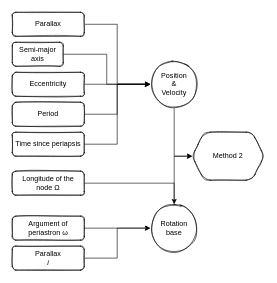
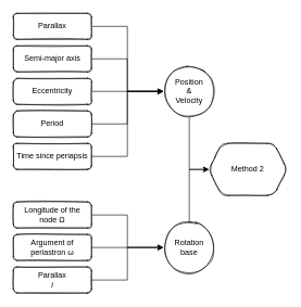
  <mxCell id="0" />
  <mxCell id="1" parent="0" />
  <mxCell id="2" value="Method 2" style="shape=hexagon;perimeter=hexagonPerimeter2;whiteSpace=wrap;html=1;fixedSize=1;sketch=1;rounded=1;" vertex="1" parent="1"><mxGeometry x="320" y="220" width="120" height="80" as="geometry" /></mxCell>
  <mxCell id="3" style="edgeStyle=orthogonalEdgeStyle;rounded=0;orthogonalLoop=1;jettySize=auto;html=1;entryX=0;entryY=0.5;entryDx=0;entryDy=0;" edge="1" parent="1" source="4" target="6"><mxGeometry relative="1" as="geometry" /></mxCell>
- <mxCell id="4" value="Semi-major axis" style="rounded=1;whiteSpace=wrap;html=1;sketch=1;" vertex="1" parent="1"><mxGeometry x="20" y="70" width="85" height="40" as="geometry" /></mxCell>
+ <mxCell id="4" value="Semi-major axis" style="rounded=1;whiteSpace=wrap;html=1;sketch=1;" vertex="1" parent="1"><mxGeometry x="20" y="70" width="120" height="40" as="geometry" /></mxCell>
  <mxCell id="5" style="edgeStyle=orthogonalEdgeStyle;rounded=0;orthogonalLoop=1;jettySize=auto;html=1;entryX=0;entryY=0.5;entryDx=0;entryDy=0;" edge="1" parent="1" source="6" target="2"><mxGeometry relative="1" as="geometry" /></mxCell>
  <mxCell id="6" value="Position&lt;br&gt;&amp;amp;&lt;br&gt;Velocity" style="ellipse;whiteSpace=wrap;html=1;aspect=fixed;sketch=1;rounded=1;" vertex="1" parent="1"><mxGeometry x="250" y="100" width="80" height="80" as="geometry" /></mxCell>
  <mxCell id="7" style="edgeStyle=orthogonalEdgeStyle;rounded=0;orthogonalLoop=1;jettySize=auto;html=1;entryX=0;entryY=0.5;entryDx=0;entryDy=0;" edge="1" parent="1" source="8" target="2"><mxGeometry relative="1" as="geometry" /></mxCell>
  <mxCell id="8" value="Rotation&lt;br&gt;base" style="ellipse;whiteSpace=wrap;html=1;aspect=fixed;sketch=1;rounded=1;" vertex="1" parent="1"><mxGeometry x="250" y="340" width="80" height="80" as="geometry" /></mxCell>
  <mxCell id="9" style="edgeStyle=orthogonalEdgeStyle;rounded=0;orthogonalLoop=1;jettySize=auto;html=1;entryX=0;entryY=0.5;entryDx=0;entryDy=0;" edge="1" parent="1" source="10" target="6"><mxGeometry relative="1" as="geometry" /></mxCell>
  <mxCell id="10" value="Parallax" style="rounded=1;whiteSpace=wrap;html=1;sketch=1;" vertex="1" parent="1"><mxGeometry x="20" y="20" width="120" height="40" as="geometry" /></mxCell>
  <mxCell id="11" style="edgeStyle=orthogonalEdgeStyle;rounded=0;orthogonalLoop=1;jettySize=auto;html=1;" edge="1" parent="1" source="12" target="6"><mxGeometry relative="1" as="geometry" /></mxCell>
  <mxCell id="12" value="Eccentricity" style="rounded=1;whiteSpace=wrap;html=1;sketch=1;" vertex="1" parent="1"><mxGeometry x="20" y="120" width="120" height="40" as="geometry" /></mxCell>
  <mxCell id="13" style="edgeStyle=orthogonalEdgeStyle;rounded=0;orthogonalLoop=1;jettySize=auto;html=1;entryX=0;entryY=0.5;entryDx=0;entryDy=0;" edge="1" parent="1" source="14" target="6"><mxGeometry relative="1" as="geometry" /></mxCell>
  <mxCell id="14" value="Period" style="rounded=1;whiteSpace=wrap;html=1;sketch=1;" vertex="1" parent="1"><mxGeometry x="20" y="170" width="120" height="40" as="geometry" /></mxCell>
  <mxCell id="15" style="edgeStyle=orthogonalEdgeStyle;rounded=0;orthogonalLoop=1;jettySize=auto;html=1;entryX=0;entryY=0.5;entryDx=0;entryDy=0;" edge="1" parent="1" source="16" target="6"><mxGeometry relative="1" as="geometry" /></mxCell>
  <mxCell id="16" value="Time since periapsis" style="rounded=1;whiteSpace=wrap;html=1;sketch=1;" vertex="1" parent="1"><mxGeometry x="20" y="220" width="120" height="40" as="geometry" /></mxCell>
  <mxCell id="17" style="edgeStyle=orthogonalEdgeStyle;rounded=0;orthogonalLoop=1;jettySize=auto;html=1;" edge="1" parent="1" source="18" target="8"><mxGeometry relative="1" as="geometry" /></mxCell>
- <mxCell id="18" value="Longitude of the &lt;br&gt;node Ω" style="rounded=1;whiteSpace=wrap;html=1;sketch=1;" vertex="1" parent="1"><mxGeometry x="20" y="285" width="120" height="40" as="geometry" /></mxCell>
+ <mxCell id="18" value="Longitude of the &lt;br&gt;node Ω" style="rounded=1;whiteSpace=wrap;html=1;sketch=1;" vertex="1" parent="1"><mxGeometry x="20" y="310" width="120" height="40" as="geometry" /></mxCell>
  <mxCell id="19" style="edgeStyle=orthogonalEdgeStyle;rounded=0;orthogonalLoop=1;jettySize=auto;html=1;entryX=0;entryY=0.5;entryDx=0;entryDy=0;" edge="1" parent="1" source="20" target="8"><mxGeometry relative="1" as="geometry" /></mxCell>
  <mxCell id="20" value="Argument of periastron ω" style="rounded=1;whiteSpace=wrap;html=1;sketch=1;" vertex="1" parent="1"><mxGeometry x="20" y="360" width="120" height="40" as="geometry" /></mxCell>
  <mxCell id="21" style="edgeStyle=orthogonalEdgeStyle;rounded=0;orthogonalLoop=1;jettySize=auto;html=1;" edge="1" parent="1" source="22" target="8"><mxGeometry relative="1" as="geometry" /></mxCell>
  <mxCell id="22" value="Parallax &lt;br&gt;&lt;i&gt;i&lt;/i&gt;" style="rounded=1;whiteSpace=wrap;html=1;sketch=1;" vertex="1" parent="1"><mxGeometry x="20" y="410" width="120" height="40" as="geometry" /></mxCell>
